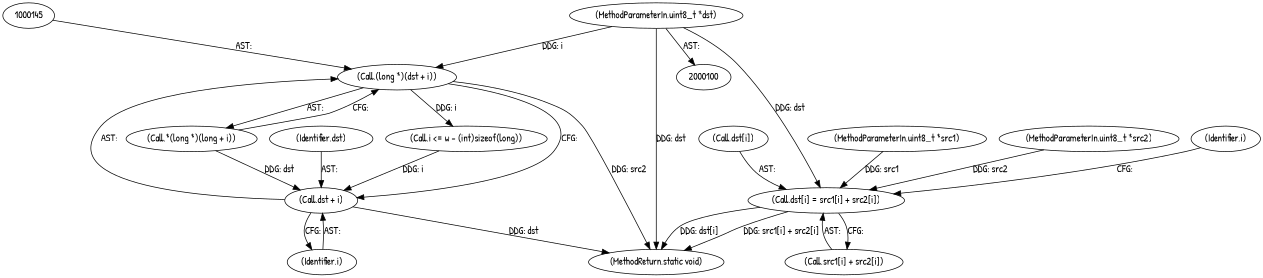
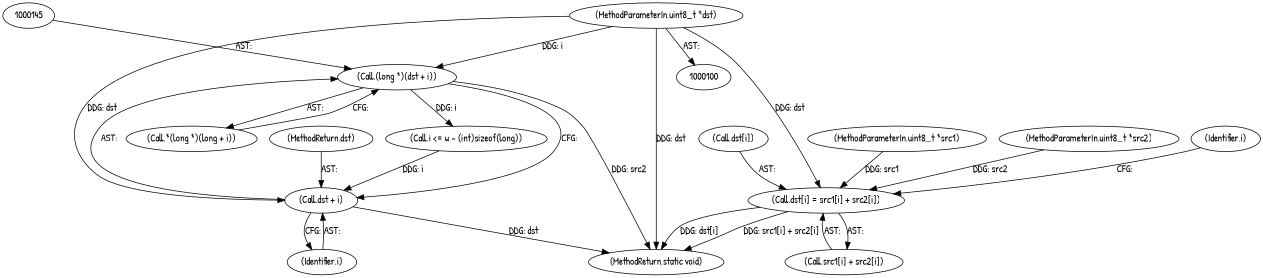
  digraph {
    fontname="Patrick Hand"
    node [fontname="Patrick Hand"]
    edge [fontname="Patrick Hand"]
    n1 [label="(MethodParameterIn,uint8_t *dst)"]
    n2 [label="(Call,(long *)(dst + i))"]
    n3 [label="(Call,dst + i)"]
    n4 [label="(Call,dst[i] = src1[i] + src2[i])"]
    n5 [label="(MethodReturn,static void)"]
-   1000100 [label=2000100]
+   1000100
    n7 [label="(Call,*(long *)(long + i))"]
    n8 [label="(Call,i <= w - (int)sizeof(long))"]
    n9 [label="(Identifier,i)"]
    n10 [label="(Call,src1[i] + src2[i])"]
    n11 [label="(MethodParameterIn,uint8_t *src1)"]
-   n12 [label="(Identifier,dst)"]
+   n12 [label="(MethodReturn,dst)"]
    n13 [label="(MethodParameterIn,uint8_t *src2)"]
    n14 [label="(Identifier,i)"]
    n15 [label="(Call,dst[i])"]
    1000145
    n1 -> n2 [label="DDG: i"]
-   n7 -> n3 [label="DDG: dst"]
+   n1 -> n3 [label="DDG: dst"]
    n1 -> n4 [label="DDG: dst"]
    n1 -> n5 [label="DDG: dst"]
    n1 -> 1000100 [label="AST: "]
    n2 -> n3 [label="CFG: "]
    n2 -> n5 [label="DDG: src2"]
    n2 -> n7 [label="AST: "]
    n2 -> n8 [label="DDG: i"]
    n3 -> n2 [label="AST: "]
    n3 -> n5 [label="DDG: dst"]
    n3 -> n9 [label="CFG: "]
    n4 -> n5 [label="DDG: dst[i]"]
    n4 -> n5 [label="DDG: src1[i] + src2[i]"]
-   n4 -> n10 [label="CFG: "]
+   n4 -> n10 [label="AST: "]
    n7 -> n2 [label="CFG: "]
    n8 -> n3 [label="DDG: i"]
    n9 -> n3 [label="AST: "]
    n10 -> n4 [label="AST: "]
    n11 -> n4 [label="DDG: src1"]
    n12 -> n3 [label="AST: "]
    n13 -> n4 [label="DDG: src2"]
    n14 -> n4 [label="CFG: "]
    n15 -> n4 [label="AST: "]
    1000145 -> n2 [label="AST: "]
  }
